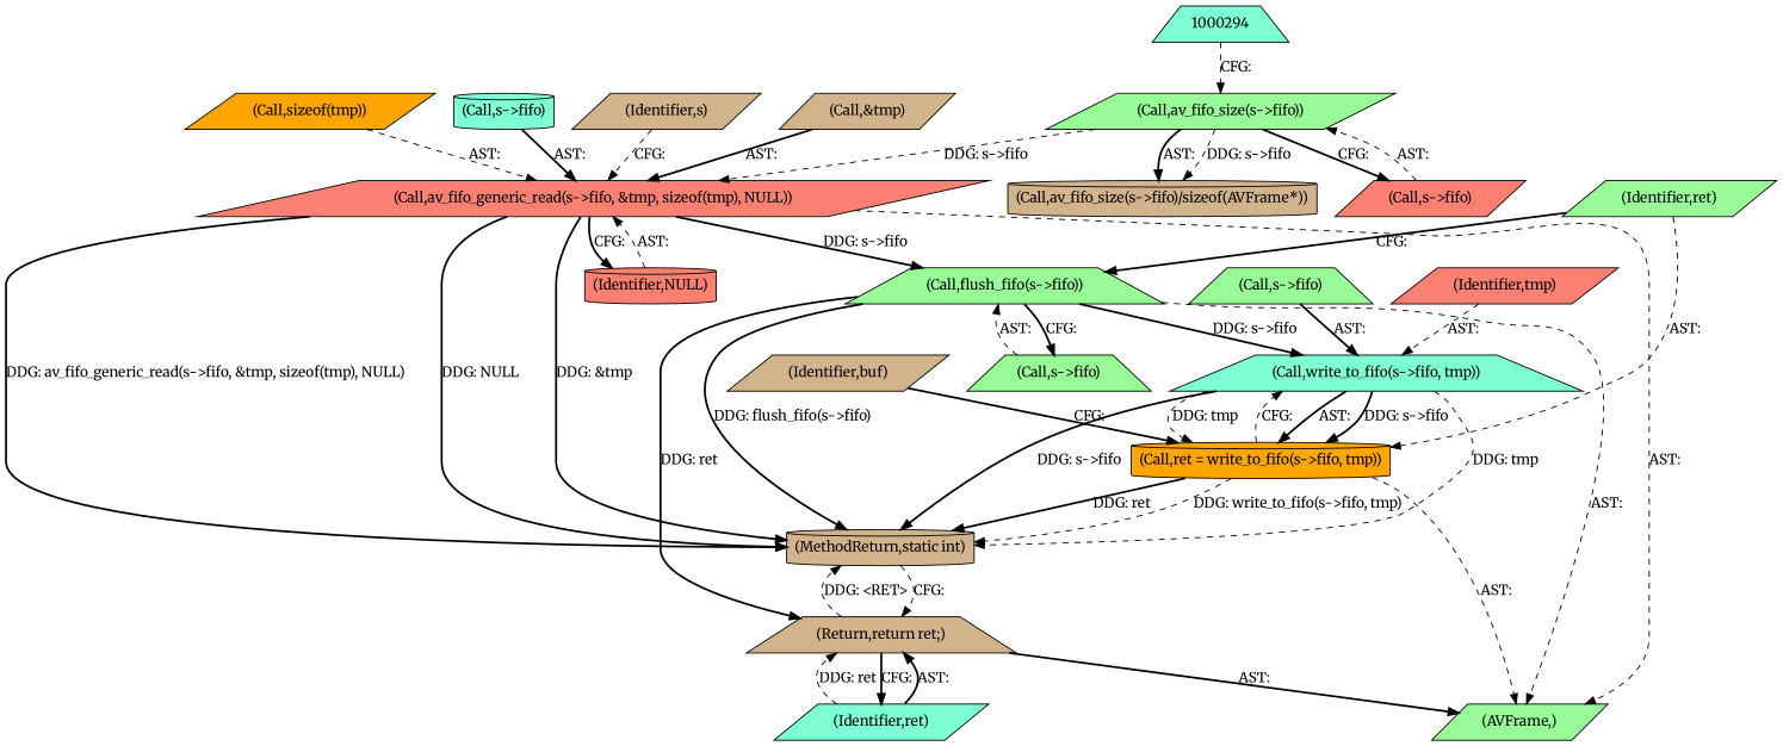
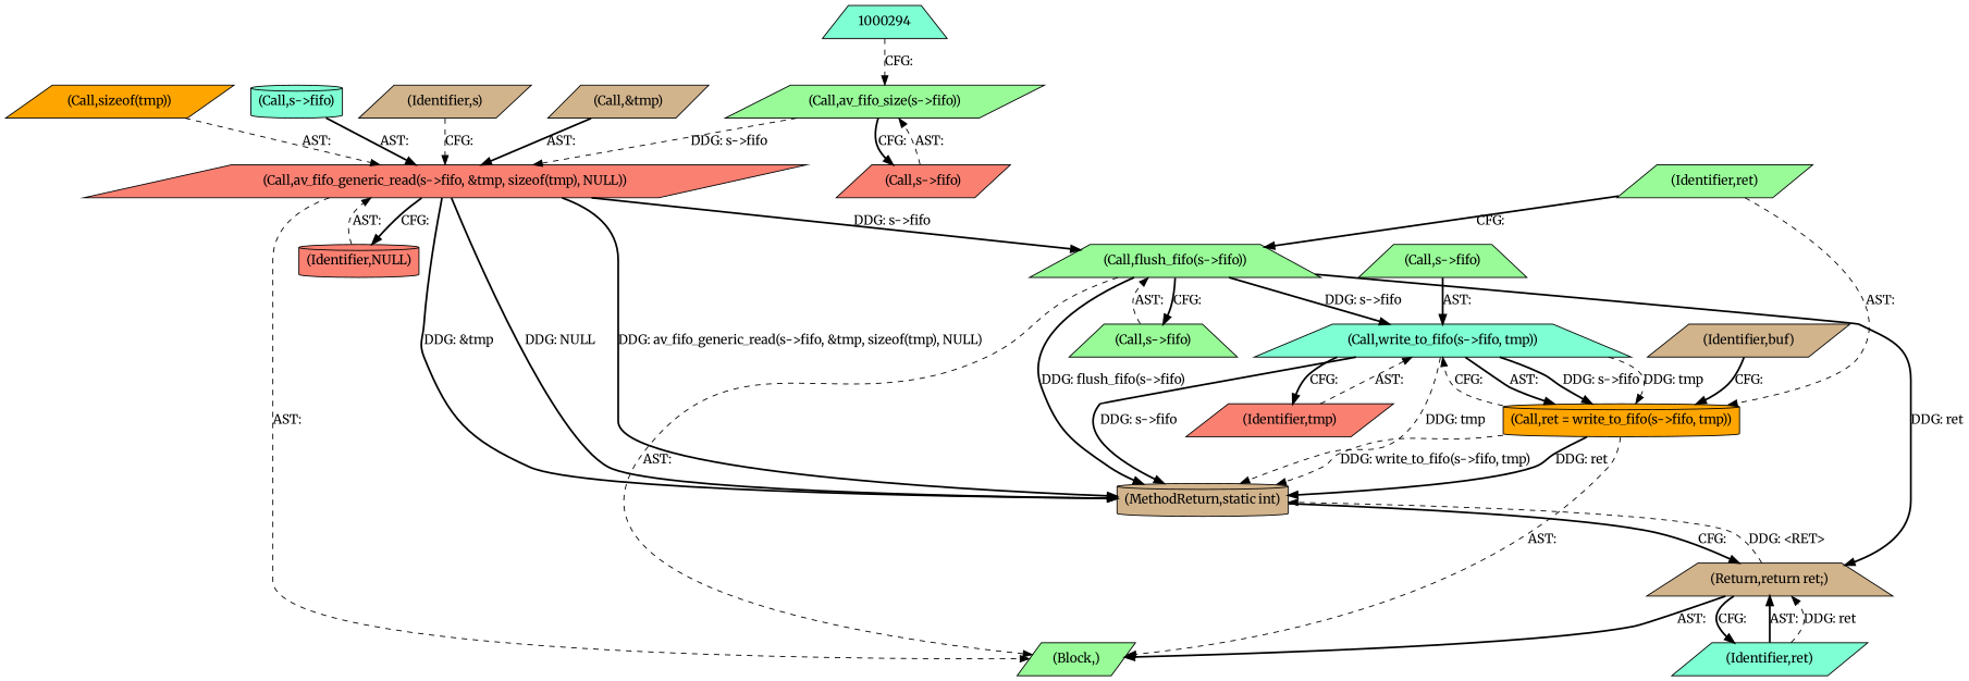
  digraph {
    fontname=Merriweather
    node [fillcolor=palegreen fontname=Merriweather shape=parallelogram style=filled]
    edge [fontname=Merriweather style=bold]
    n1 [fillcolor=salmon label="(Call,av_fifo_generic_read(s->fifo, &tmp, sizeof(tmp), NULL))"]
    n2 [label="(Call,flush_fifo(s->fifo))" shape=trapezium]
-   n3 [label="(AVFrame,)"]
+   n3 [label="(Block,)"]
    n4 [fillcolor=salmon label="(Identifier,NULL)" shape=cylinder]
    n5 [fillcolor=tan label="(MethodReturn,static int)" shape=cylinder]
    n6 [fillcolor=aquamarine label="(Call,write_to_fifo(s->fifo, tmp))" shape=trapezium]
    n7 [label="(Call,s->fifo)" shape=trapezium]
    n8 [fillcolor=tan label="(Return,return ret;)" shape=trapezium]
    n9 [label="(Call,av_fifo_size(s->fifo))"]
-   n10 [fillcolor=tan label="(Call,av_fifo_size(s->fifo)/sizeof(AVFrame*))" shape=cylinder]
    n11 [fillcolor=salmon label="(Call,s->fifo)"]
    n12 [fillcolor=orange label="(Call,ret = write_to_fifo(s->fifo, tmp))" shape=cylinder]
    n13 [fillcolor=salmon label="(Identifier,tmp)"]
    n14 [fillcolor=aquamarine label="(Identifier,ret)"]
    n15 [fillcolor=tan label="(Identifier,buf)"]
    n16 [fillcolor=orange label="(Call,sizeof(tmp))"]
    n17 [label="(Identifier,ret)"]
    n18 [fillcolor=aquamarine label="(Call,s->fifo)" shape=cylinder]
    n19 [fillcolor=tan label="(Identifier,s)"]
    n20 [fillcolor=tan label="(Call,&tmp)"]
    n21 [label="(Call,s->fifo)" shape=trapezium]
    1000294 [fillcolor=aquamarine shape=trapezium]
    n1 -> n2 [label="DDG: s->fifo"]
    n1 -> n3 [label="AST: " style=dashed]
    n1 -> n4 [label="CFG: "]
    n1 -> n5 [label="DDG: &tmp"]
    n1 -> n5 [label="DDG: NULL"]
    n1 -> n5 [label="DDG: av_fifo_generic_read(s->fifo, &tmp, sizeof(tmp), NULL)"]
    n2 -> n3 [label="AST: " style=dashed]
    n2 -> n5 [label="DDG: flush_fifo(s->fifo)"]
    n2 -> n6 [label="DDG: s->fifo"]
    n2 -> n7 [label="CFG: "]
    n2 -> n8 [label="DDG: ret"]
    n4 -> n1 [label="AST: " style=dashed]
-   n5 -> n8 [label="CFG: " style=dashed]
+   n5 -> n8 [label="CFG: "]
    n6 -> n5 [label="DDG: tmp" style=dashed]
    n6 -> n5 [label="DDG: s->fifo"]
    n6 -> n12 [label="AST: "]
    n6 -> n12 [label="DDG: s->fifo"]
    n6 -> n12 [label="DDG: tmp" style=dashed]
+   n6 -> n13 [label="CFG: "]
    n7 -> n2 [label="AST: " style=dashed]
    n8 -> n3 [label="AST: "]
    n8 -> n5 [label="DDG: <RET>" style=dashed]
    n8 -> n14 [label="CFG: "]
    n9 -> n1 [label="DDG: s->fifo" style=dashed]
-   n9 -> n10 [label="AST: "]
-   n9 -> n10 [label="DDG: s->fifo" style=dashed]
    n9 -> n11 [label="CFG: "]
    n11 -> n9 [label="AST: " style=dashed]
    n12 -> n3 [label="AST: " style=dashed]
    n12 -> n5 [label="DDG: ret"]
    n12 -> n5 [label="DDG: write_to_fifo(s->fifo, tmp)" style=dashed]
    n12 -> n6 [label="CFG: " style=dashed]
    n13 -> n6 [label="AST: " style=dashed]
    n14 -> n8 [label="AST: "]
    n14 -> n8 [label="DDG: ret" style=dashed]
    n15 -> n12 [label="CFG: "]
    n16 -> n1 [label="AST: " style=dashed]
    n17 -> n2 [label="CFG: "]
    n17 -> n12 [label="AST: " style=dashed]
    n18 -> n1 [label="AST: "]
    n19 -> n1 [label="CFG: " style=dashed]
    n20 -> n1 [label="AST: "]
    n21 -> n6 [label="AST: "]
    1000294 -> n9 [label="CFG: " style=dashed]
  }
